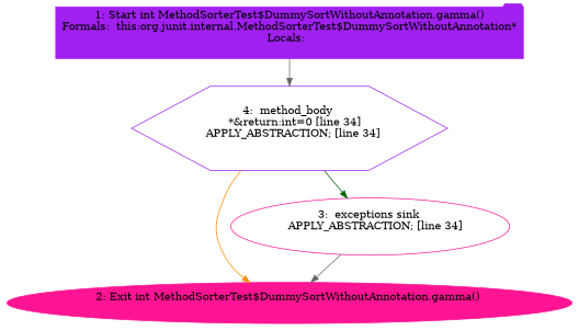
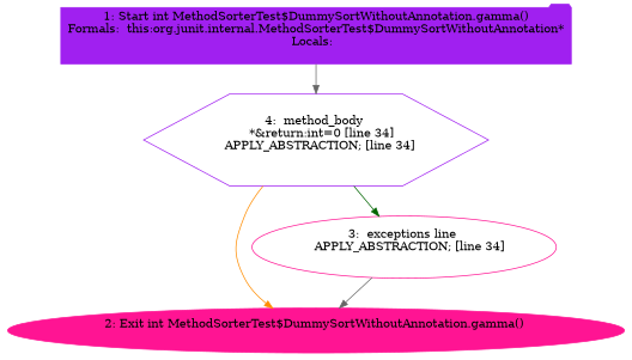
  digraph {
    node [color=purple shape=ellipse]
    edge [color=gray40]
    n1 [label="1: Start int MethodSorterTest$DummySortWithoutAnnotation.gamma()\nFormals:  this:org.junit.internal.MethodSorterTest$DummySortWithoutAnnotation*\nLocals:  \n  " style=filled shape=folder]
    n2 [label="4:  method_body \n   *&return:int=0 [line 34]\n  APPLY_ABSTRACTION; [line 34]\n " shape=hexagon]
    n3 [color=deeppink label="2: Exit int MethodSorterTest$DummySortWithoutAnnotation.gamma() \n  " style=filled]
-   n4 [label="3:  exceptions sink \n   APPLY_ABSTRACTION; [line 34]\n " color=deeppink]
+   n4 [label="3:  exceptions line \n   APPLY_ABSTRACTION; [line 34]\n " color=deeppink]
    n1 -> n2
    n2 -> n3 [color=darkorange]
    n2 -> n4 [color=darkgreen]
    n4 -> n3
  }
